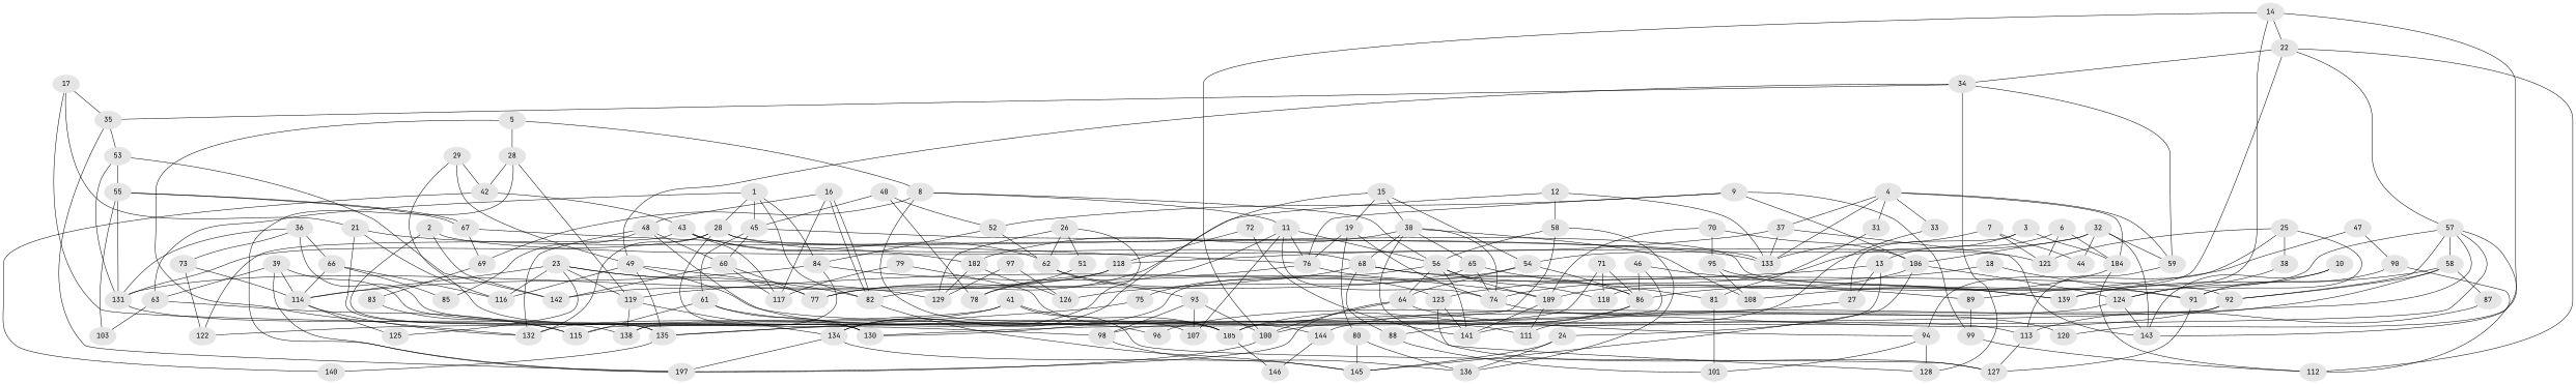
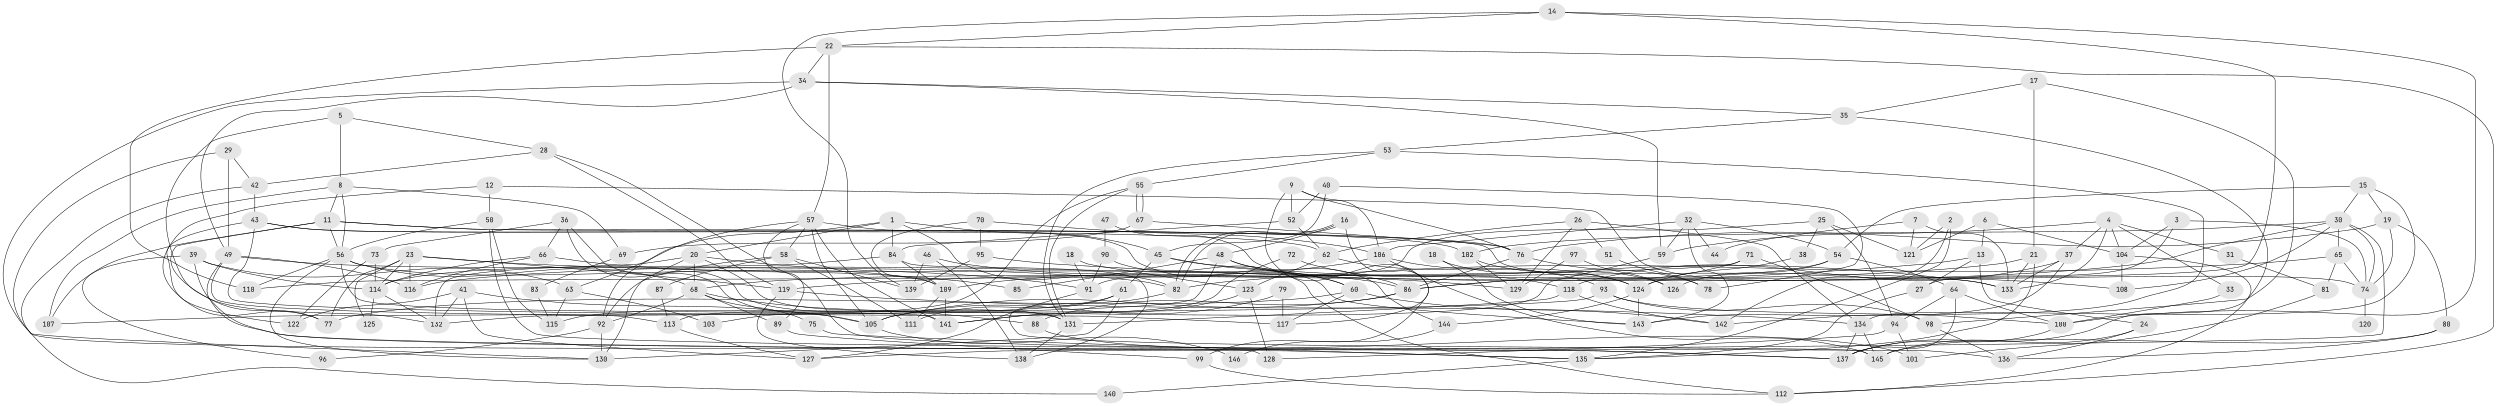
  graph {
    fontname="JetBrains Mono"
    node [color=gray90 fontname="JetBrains Mono" style=filled]
    edge [fontname="JetBrains Mono"]
    1
    20
    45
    63
    82
    84
    132
    91
    68
    130
    131
    133
    60
    61
    115
    103
    145
    114
    138
    109
    2
    121
    135
    142
    140
    3
    27
    74
    104
    120
    112
    108
    4
    31
    33
    37
    59
    81
    100
    143
    118
    113
    5
    8
    28
    11
    56
    69
    107
    119
    42
-   137 [label=197]
+   137
    6
    13
    24
    7
    44
    76
    77
    110
    64
    141
    83
    9
    52
    99
    106
    62
    78
    86
    124
    10
    144
    12
    50
    136
    134
    14
    22
    139
    34
    57
    15
    19
    30
    54
    80
    65
    102
    127
    126
    16
    48
    117
    85
    17
    21
    35
    98
    116
    53
    18
    123
    128
    89
    92
    75
    88
    49
    105
    58
    23
    125
    129
    25
    38
    94
    101
    26
    51
    93
    43
    29
    32
    55
    36
    66
    73
    122
    146
    39
    96
    40
    41
    111
    46
    47
    90
    67
    87
    70
    95
    71
    72
    79
    97
    1 -- 20
    1 -- 45
    1 -- 63
    1 -- 82
    1 -- 84
    20 -- 132
    20 -- 91
    20 -- 68
    20 -- 130
    20 -- 131
    45 -- 133
    45 -- 60
    45 -- 61
    63 -- 115
    63 -- 103
    82 -- 145
    84 -- 114
    84 -- 138
    84 -- 109
    91 -- 127
    68 -- 89
    68 -- 92
    68 -- 75
    68 -- 88
    131 -- 138
    60 -- 142
    60 -- 77
    60 -- 117
    61 -- 130
    61 -- 115
    61 -- 111
    114 -- 132
    114 -- 125
    109 -- 141
    109 -- 111
    2 -- 121
    2 -- 135
    2 -- 142
    135 -- 140
    3 -- 27
    3 -- 74
    3 -- 104
    27 -- 135
    74 -- 120
    104 -- 112
    104 -- 108
    4 -- 133
    4 -- 104
    4 -- 31
    4 -- 33
    4 -- 37
    4 -- 59
    31 -- 81
    33 -- 100
    37 -- 133
    37 -- 143
    37 -- 118
    59 -- 113
    81 -- 101
    100 -- 137
    118 -- 131
    118 -- 142
    113 -- 127
    5 -- 132
    5 -- 8
    5 -- 28
    8 -- 11
    8 -- 56
    8 -- 69
    8 -- 107
    28 -- 119
    28 -- 42
    28 -- 137
    11 -- 74
    11 -- 56
    11 -- 107
    11 -- 76
    11 -- 77
    56 -- 130
    56 -- 109
    56 -- 110
-   56 -- 64
+   56 -- 68
    56 -- 141
    69 -- 83
    119 -- 138
    119 -- 134
    42 -- 140
    42 -- 43
    6 -- 121
    6 -- 104
    6 -- 13
    13 -- 27
    13 -- 119
    13 -- 24
    24 -- 145
    24 -- 136
    7 -- 133
    7 -- 121
    7 -- 44
    76 -- 78
    76 -- 86
    64 -- 100
    64 -- 137
    64 -- 94
    83 -- 115
    9 -- 76
    9 -- 52
    9 -- 99
    9 -- 106
    52 -- 84
    52 -- 62
    99 -- 112
    106 -- 145
    106 -- 109
    106 -- 124
    62 -- 123
    62 -- 93
    86 -- 88
    86 -- 105
    124 -- 143
    124 -- 144
    10 -- 143
    10 -- 124
    144 -- 146
    12 -- 133
    12 -- 77
    12 -- 50
    50 -- 115
    50 -- 56
    50 -- 136
    134 -- 145
    134 -- 137
-   14 -- 120
+   14 -- 124
    14 -- 100
    14 -- 22
    14 -- 139
    22 -- 112
    22 -- 110
    22 -- 34
    22 -- 57
    34 -- 59
    34 -- 35
    34 -- 128
    34 -- 49
    57 -- 143
    57 -- 141
    57 -- 89
    57 -- 92
    57 -- 105
    57 -- 58
    15 -- 134
    15 -- 19
    15 -- 30
    15 -- 54
    19 -- 74
    19 -- 76
    19 -- 80
    30 -- 68
    30 -- 74
    30 -- 108
    30 -- 65
    30 -- 102
    30 -- 127
    54 -- 64
    54 -- 86
    54 -- 126
    80 -- 145
    80 -- 136
    65 -- 82
    65 -- 74
    65 -- 81
    102 -- 126
    102 -- 129
    16 -- 82
    16 -- 82
    16 -- 48
    16 -- 117
    48 -- 132
    48 -- 60
    48 -- 144
    48 -- 85
    17 -- 21
    17 -- 35
    17 -- 98
    21 -- 133
    21 -- 135
    21 -- 116
    35 -- 137
    35 -- 53
    98 -- 136
    53 -- 131
    53 -- 142
    53 -- 55
    18 -- 91
    18 -- 123
    123 -- 141
    123 -- 128
    89 -- 99
    92 -- 130
    92 -- 96
    75 -- 135
    88 -- 101
    49 -- 82
    49 -- 135
    49 -- 113
    49 -- 116
    105 -- 146
    58 -- 139
    58 -- 92
    58 -- 111
    58 -- 87
    23 -- 114
    23 -- 119
    23 -- 77
    23 -- 116
    23 -- 125
    23 -- 129
    25 -- 91
    25 -- 121
    25 -- 38
    25 -- 94
    38 -- 124
    94 -- 128
    94 -- 101
    26 -- 62
    26 -- 134
    26 -- 129
    26 -- 51
    51 -- 78
    93 -- 100
    93 -- 107
    93 -- 98
    43 -- 62
    43 -- 102
    43 -- 117
    43 -- 122
    29 -- 130
    29 -- 42
    29 -- 49
    32 -- 59
    32 -- 143
    32 -- 44
    32 -- 106
    32 -- 54
    55 -- 131
    55 -- 103
    55 -- 67
    55 -- 67
    36 -- 131
    36 -- 105
    36 -- 66
    36 -- 73
    66 -- 114
    66 -- 85
    66 -- 116
    73 -- 114
    73 -- 122
    39 -- 63
    39 -- 114
    39 -- 137
    39 -- 96
    40 -- 45
    40 -- 52
    40 -- 78
    41 -- 132
    41 -- 127
    41 -- 105
    41 -- 122
    46 -- 138
    46 -- 86
    46 -- 139
    47 -- 86
    47 -- 90
    90 -- 91
    90 -- 112
    67 -- 69
    67 -- 76
    87 -- 113
    70 -- 109
    70 -- 106
    70 -- 95
    95 -- 108
    95 -- 139
    71 -- 110
    71 -- 86
    71 -- 98
    72 -- 118
    72 -- 141
    79 -- 117
    79 -- 105
    97 -- 126
    97 -- 129
  }
